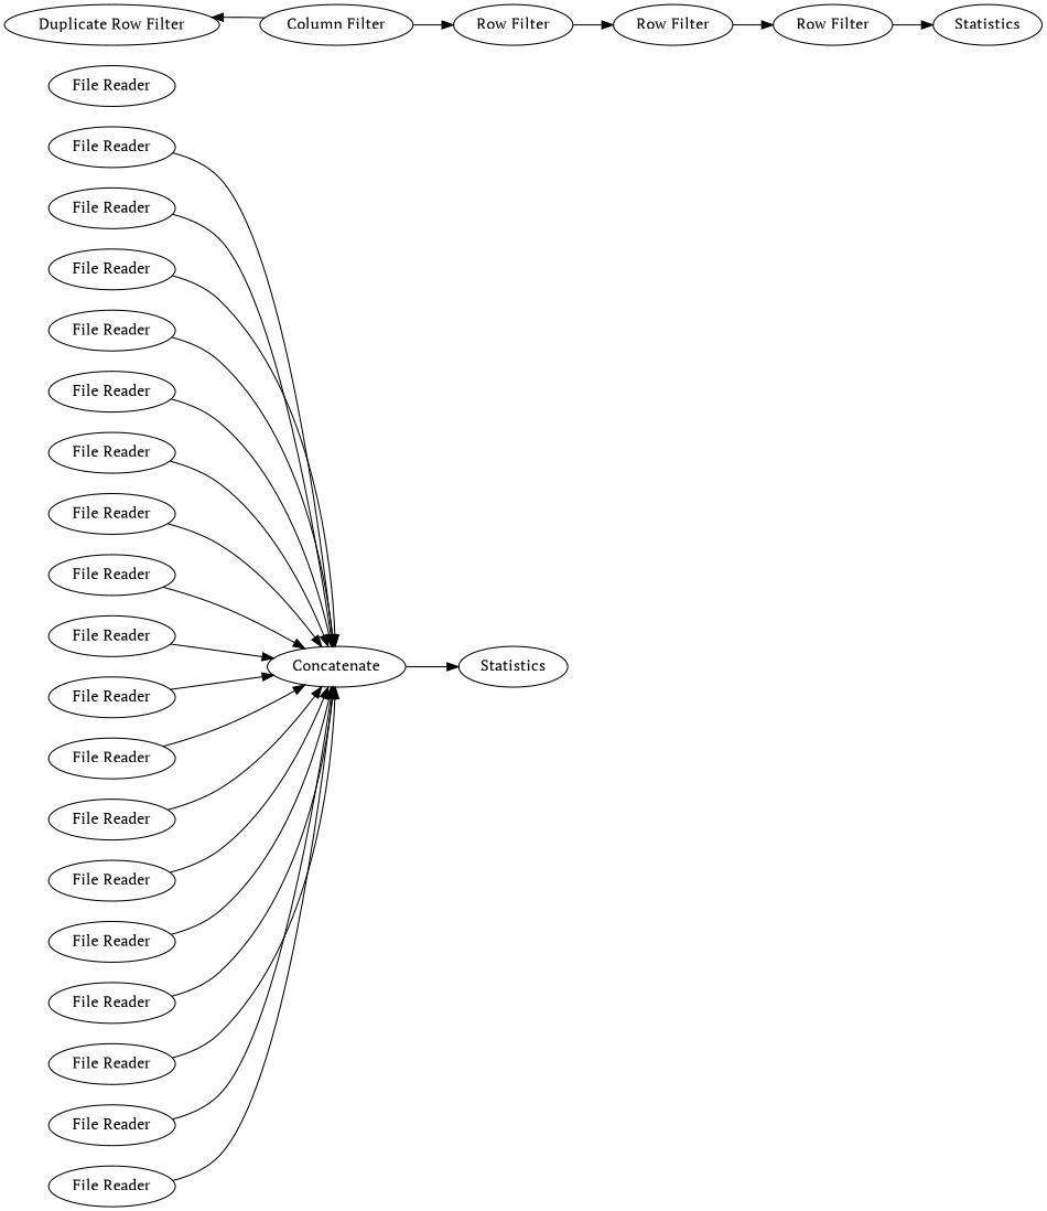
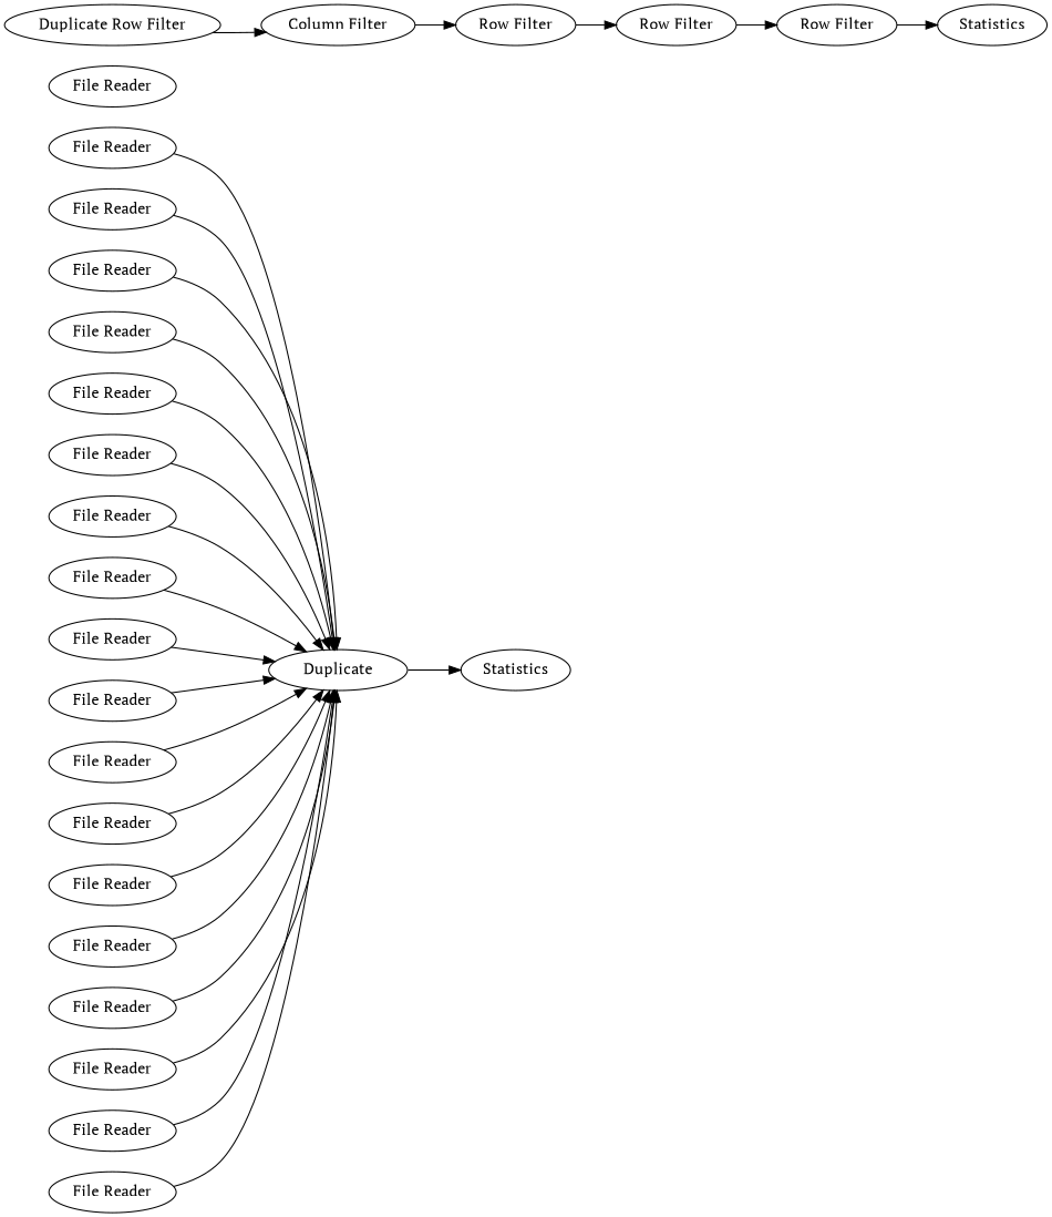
  digraph {
    fontname="PT Serif"
    rankdir=LR
    node [fontname="PT Serif"]
    edge [fontname="PT Serif"]
    n1 [label="File Reader"]
-   n2 [label=Concatenate]
+   n2 [label=Duplicate]
    n3 [label=Statistics]
    n4 [label="File Reader"]
    n5 [label="File Reader"]
    n6 [label="File Reader"]
    n7 [label="File Reader"]
    n8 [label="File Reader"]
    n9 [label="File Reader"]
    n10 [label="File Reader"]
    n11 [label="File Reader"]
    n12 [label="File Reader"]
    n13 [label="File Reader"]
    n14 [label="File Reader"]
    n15 [label="File Reader"]
    n16 [label="File Reader"]
    n17 [label="File Reader"]
    n18 [label="File Reader"]
    n19 [label="File Reader"]
    n20 [label="File Reader"]
    n21 [label="File Reader"]
    n22 [label="Duplicate Row Filter"]
    n23 [label="Column Filter"]
    n24 [label="Row Filter"]
    n25 [label="Row Filter"]
    n26 [label=Statistics]
    n27 [label="Row Filter"]
    n1 -> n2
    n2 -> n3
    n4 -> n2
    n5 -> n2
    n6 -> n2
    n7 -> n2
    n8 -> n2
    n9 -> n2
    n10 -> n2
    n11 -> n2
    n12 -> n2
    n13 -> n2
    n14 -> n2
    n15 -> n2
    n16 -> n2
    n17 -> n2
    n18 -> n2
    n19 -> n2
    n20 -> n2
-   n23 -> n22
+   n22 -> n23
    n23 -> n24
    n24 -> n25
    n25 -> n27
    n27 -> n26
  }
